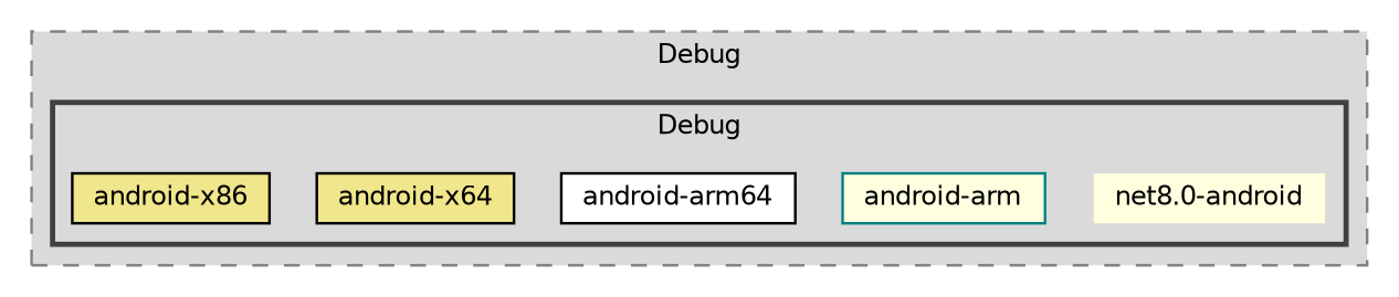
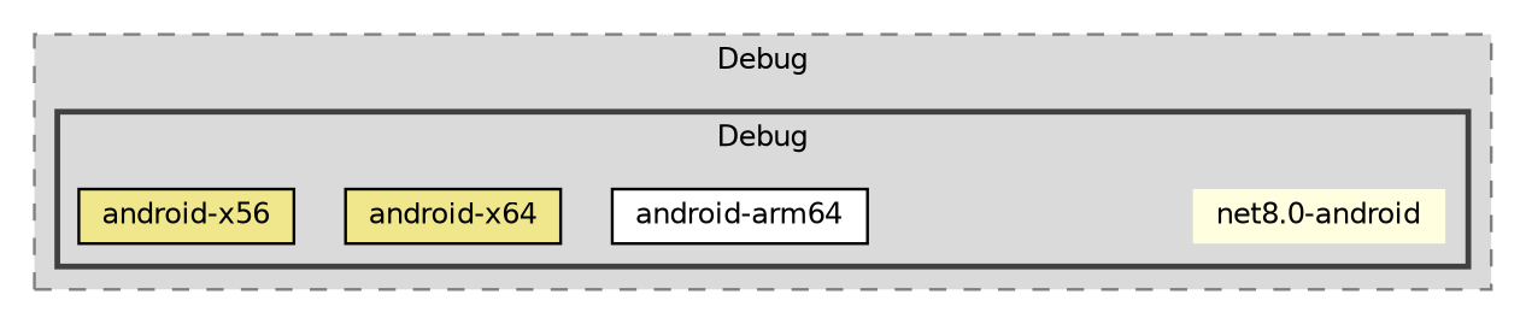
  digraph {
    compound=true
    node [fontname=Helvetica fontsize=10 shape=box style=filled fillcolor=lightyellow color=black]
    n1 [height=0.2 label="net8.0-android" shape=plaintext width=0.4 color=blue]
-   n2 [color=teal height=0.2 label="android-arm" width=0.4]
    n3 [fillcolor=white height=0.2 label="android-arm64" width=0.4]
    n4 [fillcolor=khaki height=0.2 label="android-x64" width=0.4]
-   n5 [fillcolor=khaki height=0.2 label="android-x86" width=0.4]
+   n5 [fillcolor=khaki height=0.2 label="android-x56" width=0.4]
    subgraph cluster_1 {
      bgcolor="#dadada"
      fontname=Helvetica
      fontsize=10
      label=Debug
      pencolor=grey50
      style="filled,dashed"
      subgraph cluster_2 {
        bgcolor="#dadada"
        fontname=Helvetica
        fontsize=10
        pencolor=grey25
        style="filled,bold"
        n1
-       n2
        n3
        n4
        n5
      }
    }
  }
